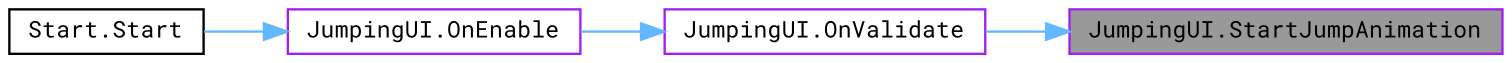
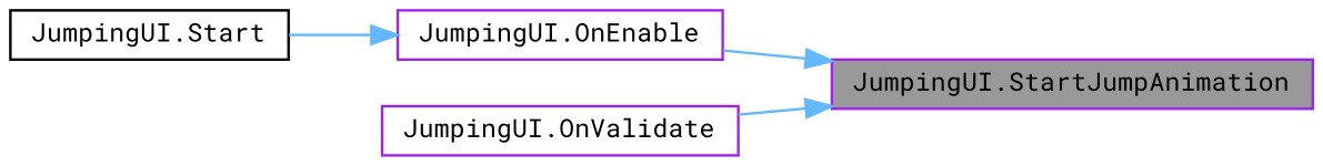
  digraph {
    fontname="Roboto Mono"
    rankdir=RL
    node [color=purple fillcolor=white fontname="Roboto Mono" fontsize=10 shape=box style=filled]
    edge [color=steelblue1 dir=back fontname="Roboto Mono" fontsize=10 labelfontname=Helvetica labelfontsize=10 style=solid]
    n1 [fillcolor=grey60 fontcolor=black height=0.2 label="JumpingUI.StartJumpAnimation" width=0.4]
    n2 [height=0.2 label="JumpingUI.OnEnable" width=0.4]
    n3 [height=0.2 label="JumpingUI.OnValidate" width=0.4]
-   n4 [color=black height=0.2 label="Start.Start" width=0.4]
-   n3 -> n2
+   n4 [color=black height=0.2 label="JumpingUI.Start" width=0.4]
+   n1 -> n2
    n1 -> n3
    n2 -> n4
  }
